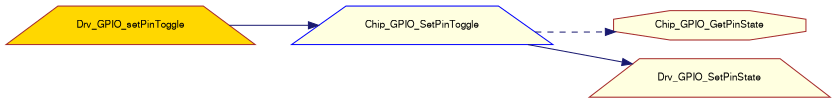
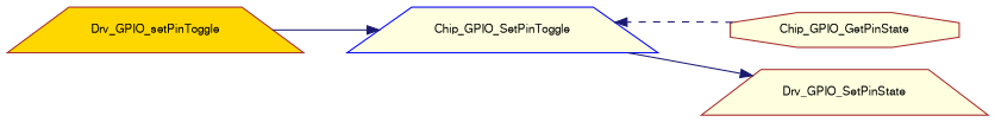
  digraph {
    rankdir=LR
    node [color=brown fillcolor=lightyellow fontname=FreeSans fontsize=10 shape=trapezium style=filled]
    edge [color=midnightblue fontname=FreeSans fontsize=10 labelfontname=FreeSans labelfontsize=10 style=solid]
    n1 [fillcolor=gold fontcolor=black height=0.2 label=Drv_GPIO_setPinToggle width=0.4]
    n2 [color=blue height=0.2 label=Chip_GPIO_SetPinToggle width=0.4]
    n3 [height=0.2 label=Chip_GPIO_GetPinState shape=octagon width=0.4]
    n4 [height=0.2 label=Drv_GPIO_SetPinState width=0.4]
    n1 -> n2
-   n2 -> n3 [style=dashed]
+   n3 -> n2 [style=dashed]
    n2 -> n4
  }
